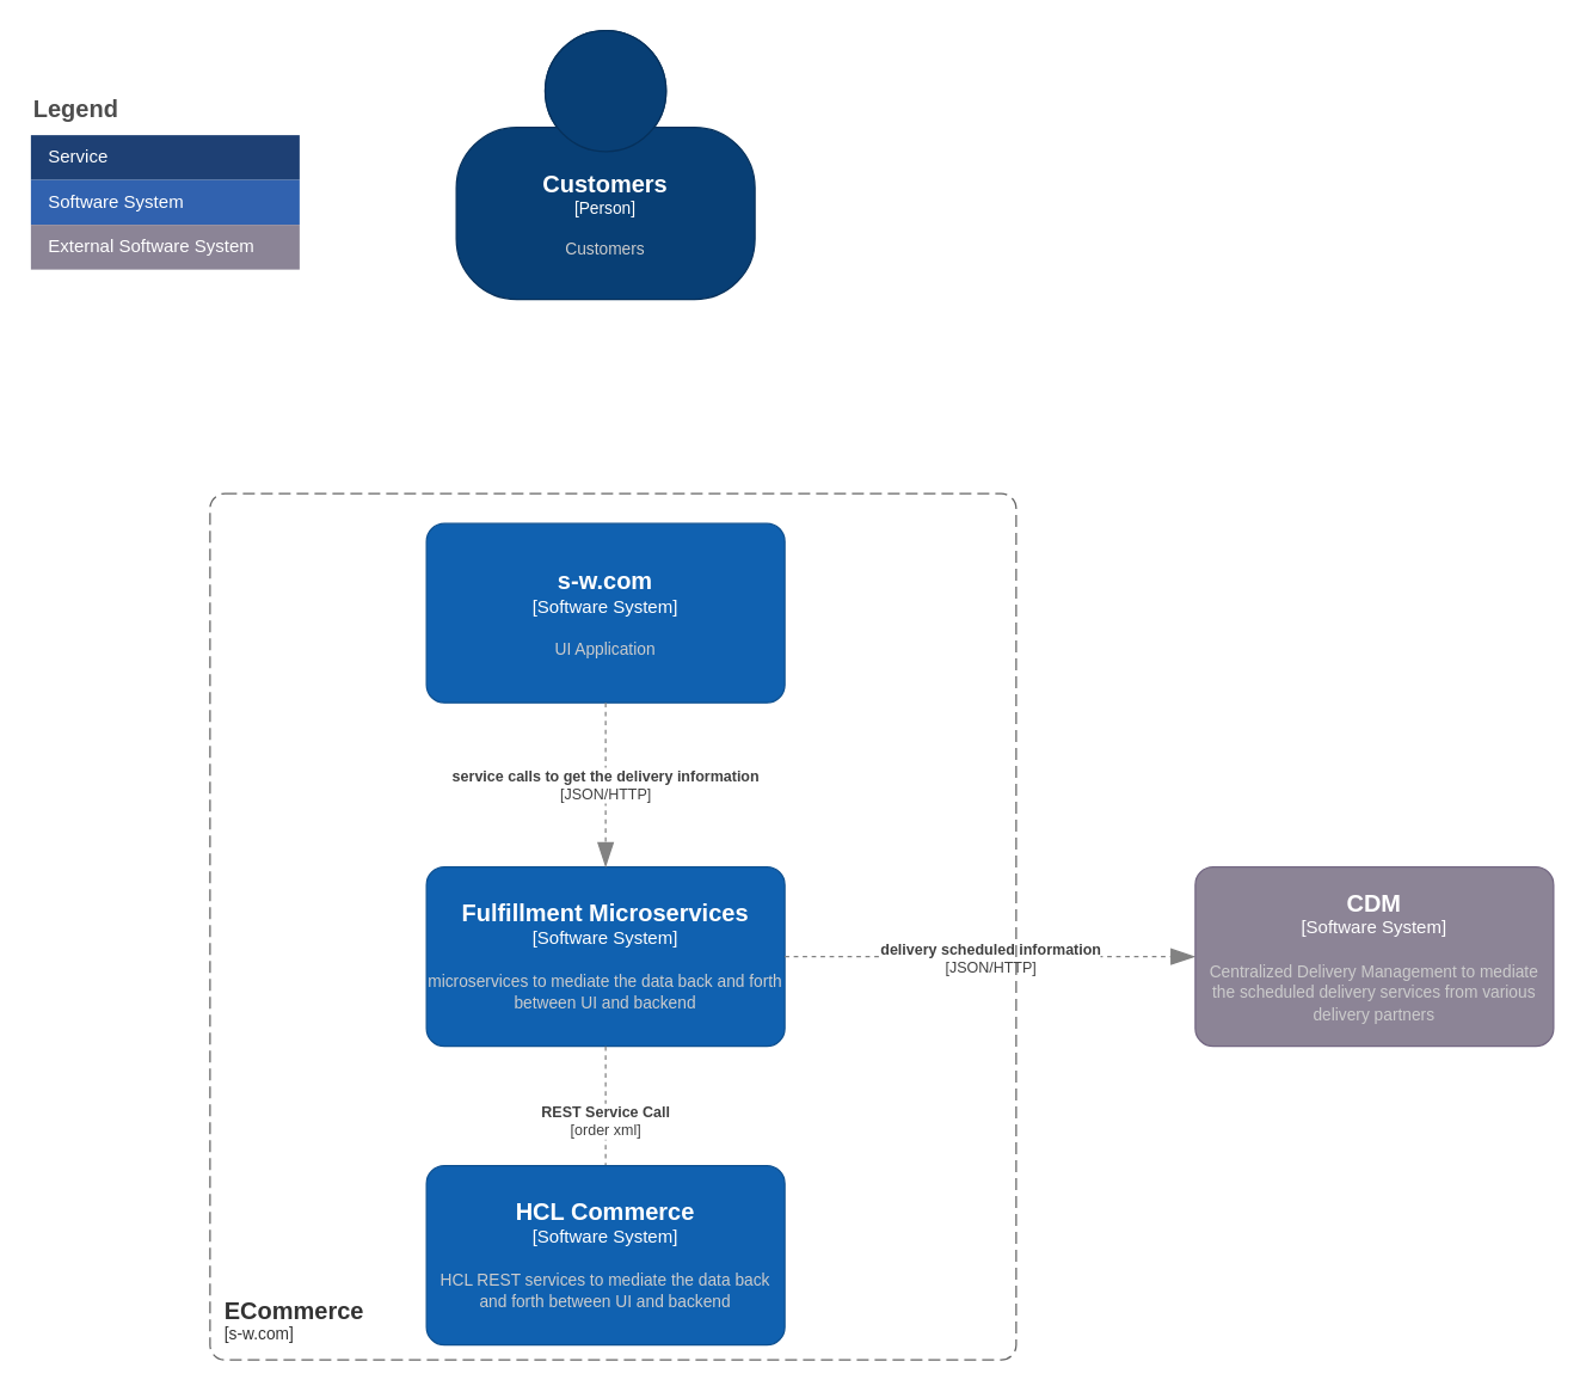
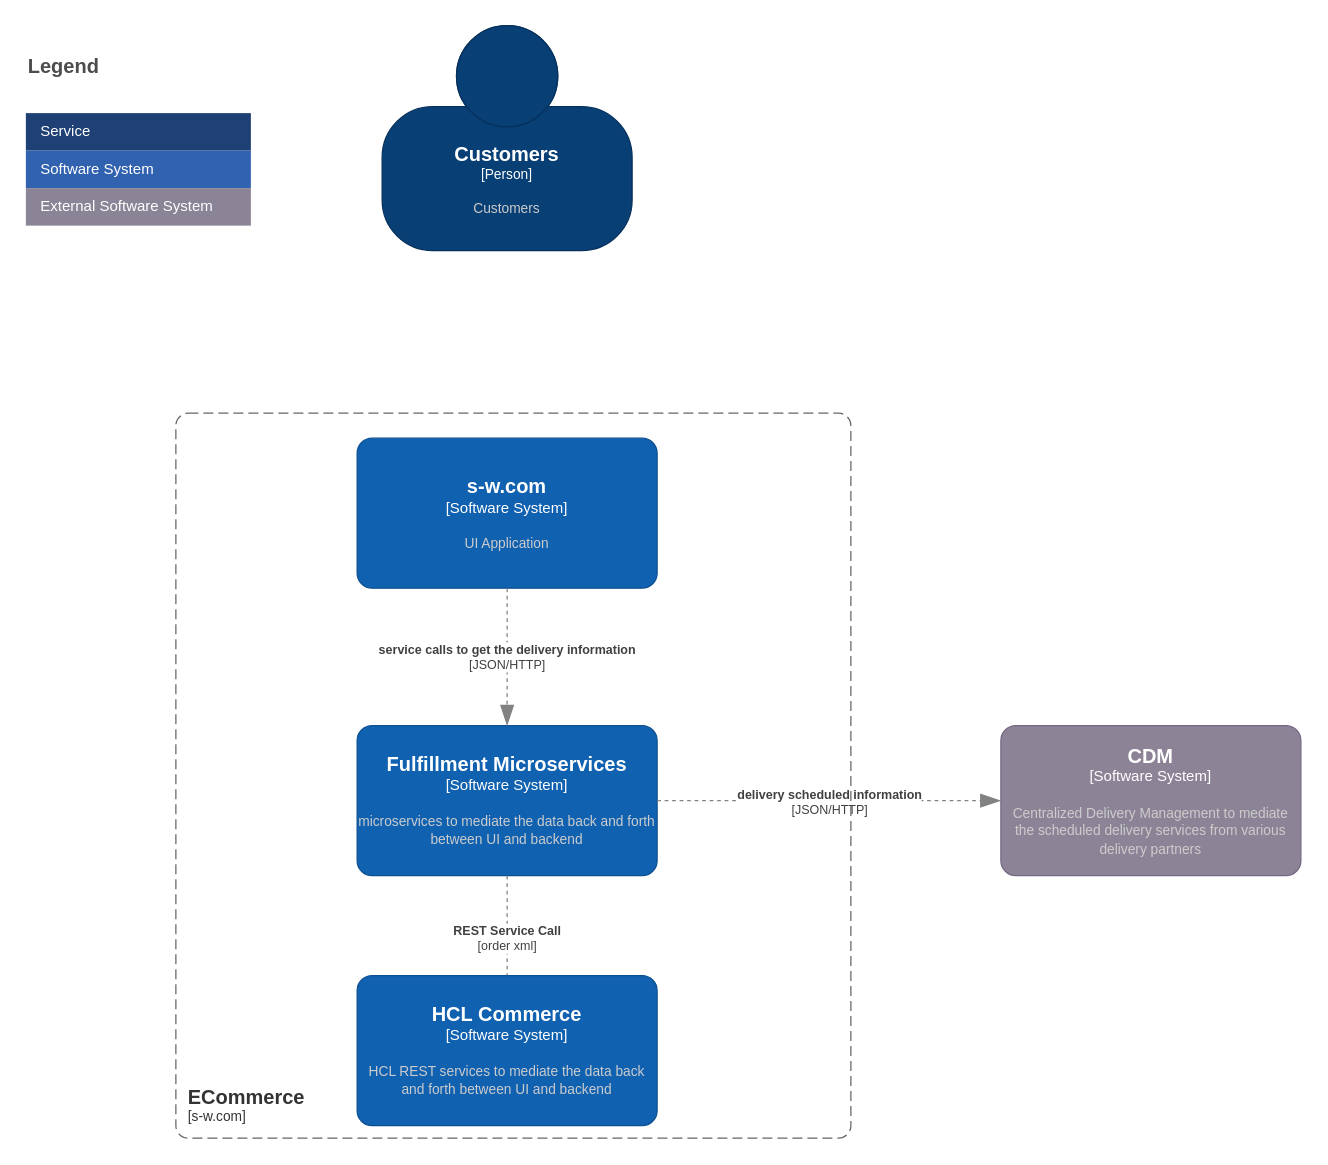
  <mxCell id="0" />
  <mxCell id="1" parent="0" />
  <mxCell id="2" value="&lt;font style=&quot;font-size: 16px&quot;&gt;&lt;b&gt;Customers&lt;/b&gt;&lt;/font&gt;&lt;div&gt;[Person]&lt;/div&gt;&lt;br&gt;&lt;div&gt;&lt;font style=&quot;font-size: 11px&quot;&gt;&lt;font color=&quot;#cccccc&quot;&gt;Customers&lt;/font&gt;&lt;/div&gt;" style="html=1;fontSize=11;dashed=0;whiteSpace=wrap;fillColor=#083F75;strokeColor=#06315C;fontColor=#ffffff;shape=mxgraph.c4.person2;align=center;metaEdit=1;points=[[0.5,0,0],[1,0.5,0],[1,0.75,0],[0.75,1,0],[0.5,1,0],[0.25,1,0],[0,0.75,0],[0,0.5,0]];resizable=0;" vertex="1" parent="1"><mxGeometry x="305" y="20" width="200" height="180" as="geometry" /></mxCell>
  <mxCell id="3" value="&lt;font style=&quot;font-size: 16px&quot;&gt;&lt;b&gt;s-w.com&lt;/b&gt;&lt;/font&gt;&lt;div&gt;[Software System]&lt;/div&gt;&lt;br&gt;&lt;div&gt;&lt;font style=&quot;font-size: 11px&quot;&gt;&lt;font color=&quot;#cccccc&quot;&gt;UI Application&lt;/font&gt;&lt;/div&gt;" style="rounded=1;whiteSpace=wrap;html=1;labelBackgroundColor=none;fillColor=#1061B0;fontColor=#ffffff;align=center;arcSize=10;strokeColor=#0D5091;metaEdit=1;resizable=0;points=[[0.25,0,0],[0.5,0,0],[0.75,0,0],[1,0.25,0],[1,0.5,0],[1,0.75,0],[0.75,1,0],[0.5,1,0],[0.25,1,0],[0,0.75,0],[0,0.5,0],[0,0.25,0]];" vertex="1" parent="1"><mxGeometry x="285" y="350" width="240" height="120" as="geometry" /></mxCell>
  <mxCell id="4" value="&lt;font style=&quot;font-size: 16px&quot;&gt;&lt;b&gt;Fulfillment Microservices&lt;/b&gt;&lt;/font&gt;&lt;div&gt;[Software System]&lt;/div&gt;&lt;br&gt;&lt;div&gt;&lt;font style=&quot;font-size: 11px&quot;&gt;&lt;font color=&quot;#cccccc&quot;&gt;microservices to mediate the data back and forth between UI and backend &lt;/font&gt;&lt;/div&gt;" style="rounded=1;whiteSpace=wrap;html=1;labelBackgroundColor=none;fillColor=#1061B0;fontColor=#ffffff;align=center;arcSize=10;strokeColor=#0D5091;metaEdit=1;resizable=0;points=[[0.25,0,0],[0.5,0,0],[0.75,0,0],[1,0.25,0],[1,0.5,0],[1,0.75,0],[0.75,1,0],[0.5,1,0],[0.25,1,0],[0,0.75,0],[0,0.5,0],[0,0.25,0]];" vertex="1" parent="1"><mxGeometry x="285" y="580" width="240" height="120" as="geometry" /></mxCell>
  <mxCell id="5" value="&lt;div style=&quot;text-align: left&quot;&gt;&lt;div style=&quot;text-align: center&quot;&gt;&lt;b&gt;service calls to get the delivery information &lt;/b&gt;&lt;/div&gt;&lt;div style=&quot;text-align: center&quot;&gt;[JSON/HTTP]&lt;/div&gt;&lt;/div&gt;" style="endArrow=blockThin;html=1;fontSize=10;fontColor=#404040;strokeWidth=1;endFill=1;strokeColor=#828282;elbow=vertical;metaEdit=1;endSize=14;startSize=14;jumpStyle=arc;jumpSize=16;rounded=0;edgeStyle=orthogonalEdgeStyle;dashed=1;" edge="1" parent="1" source="3"><mxGeometry width="240" relative="1" as="geometry"><mxPoint x="405" y="510" as="sourcePoint" /><mxPoint x="405" y="580" as="targetPoint" /></mxGeometry></mxCell>
  <mxCell id="6" value="&lt;div style=&quot;text-align: left&quot;&gt;&lt;div style=&quot;text-align: center&quot;&gt;&lt;b&gt;delivery scheduled information&lt;/b&gt;&lt;/div&gt;&lt;div style=&quot;text-align: center&quot;&gt;[JSON/HTTP]&lt;/div&gt;&lt;/div&gt;" style="endArrow=blockThin;html=1;fontSize=10;fontColor=#404040;strokeWidth=1;endFill=1;strokeColor=#828282;elbow=vertical;metaEdit=1;endSize=14;startSize=14;jumpStyle=arc;jumpSize=16;rounded=0;edgeStyle=orthogonalEdgeStyle;dashed=1;" edge="1" parent="1" source="4"><mxGeometry width="240" relative="1" as="geometry"><mxPoint x="405" y="700" as="sourcePoint" /><mxPoint x="800" y="640" as="targetPoint" /><Array as="points" /></mxGeometry></mxCell>
  <mxCell id="7" value="&lt;font style=&quot;font-size: 16px&quot;&gt;&lt;b&gt;&lt;div style=&quot;text-align: left&quot;&gt;ECommerce&lt;/div&gt;&lt;/b&gt;&lt;/font&gt;&lt;div style=&quot;text-align: left&quot;&gt;[s-w.com]&lt;/div&gt;" style="rounded=1;fontSize=11;whiteSpace=wrap;html=1;dashed=1;arcSize=20;fillColor=none;strokeColor=#666666;fontColor=#333333;labelBackgroundColor=none;align=left;verticalAlign=bottom;labelBorderColor=none;spacingTop=0;spacing=10;dashPattern=8 4;metaEdit=1;rotatable=0;perimeter=rectanglePerimeter;noLabel=0;labelPadding=0;allowArrows=0;connectable=0;expand=0;recursiveResize=0;editable=1;pointerEvents=0;absoluteArcSize=1;points=[[0.25,0,0],[0.5,0,0],[0.75,0,0],[1,0.25,0],[1,0.5,0],[1,0.75,0],[0.75,1,0],[0.5,1,0],[0.25,1,0],[0,0.75,0],[0,0.5,0],[0,0.25,0]];" vertex="1" parent="1"><mxGeometry x="140" y="330" width="540" height="580" as="geometry" /></mxCell>
  <mxCell id="8" value="&lt;div style=&quot;text-align: left&quot;&gt;&lt;div style=&quot;text-align: center&quot;&gt;&lt;b&gt;REST Service Call&lt;/b&gt;&lt;/div&gt;&lt;div style=&quot;text-align: center&quot;&gt;[order xml]&lt;/div&gt;&lt;/div&gt;" style="endArrow=blockThin;html=1;fontSize=10;fontColor=#404040;strokeWidth=1;endFill=1;strokeColor=#828282;elbow=vertical;metaEdit=1;endSize=14;startSize=14;jumpStyle=arc;jumpSize=16;rounded=0;edgeStyle=orthogonalEdgeStyle;dashed=1;entryX=0.5;entryY=0;entryDx=0;entryDy=0;entryPerimeter=0;exitX=0.5;exitY=1;exitDx=0;exitDy=0;exitPerimeter=0;" edge="1" parent="1" source="4"><mxGeometry width="240" relative="1" as="geometry"><mxPoint x="400" y="700" as="sourcePoint" /><mxPoint x="405" y="800" as="targetPoint" /></mxGeometry></mxCell>
  <mxCell id="9" value="&lt;font style=&quot;font-size: 16px&quot;&gt;&lt;b&gt;HCL Commerce&lt;/b&gt;&lt;/font&gt;&lt;div&gt;[Software System]&lt;/div&gt;&lt;br&gt;&lt;div&gt;&lt;font style=&quot;font-size: 11px&quot;&gt;&lt;font color=&quot;#cccccc&quot;&gt;HCL REST services to mediate the data back and forth between UI and backend &lt;/font&gt;&lt;/div&gt;" style="rounded=1;whiteSpace=wrap;html=1;labelBackgroundColor=none;fillColor=#1061B0;fontColor=#ffffff;align=center;arcSize=10;strokeColor=#0D5091;metaEdit=1;resizable=0;points=[[0.25,0,0],[0.5,0,0],[0.75,0,0],[1,0.25,0],[1,0.5,0],[1,0.75,0],[0.75,1,0],[0.5,1,0],[0.25,1,0],[0,0.75,0],[0,0.5,0],[0,0.25,0]];" vertex="1" parent="1"><mxGeometry x="285" y="780" width="240" height="120" as="geometry" /></mxCell>
  <mxCell id="10" value="&lt;font style=&quot;font-size: 16px&quot;&gt;&lt;b&gt;CDM&lt;/b&gt;&lt;/font&gt;&lt;div&gt;[Software System]&lt;/div&gt;&lt;br&gt;&lt;div&gt;&lt;font style=&quot;font-size: 11px&quot;&gt;&lt;font color=&quot;#cccccc&quot;&gt;Centralized Delivery Management to mediate the scheduled delivery services from various delivery partners&lt;/font&gt;&lt;/div&gt;" style="rounded=1;whiteSpace=wrap;html=1;labelBackgroundColor=none;fillColor=#8C8496;fontColor=#ffffff;align=center;arcSize=10;strokeColor=#736782;metaEdit=1;resizable=0;points=[[0.25,0,0],[0.5,0,0],[0.75,0,0],[1,0.25,0],[1,0.5,0],[1,0.75,0],[0.75,1,0],[0.5,1,0],[0.25,1,0],[0,0.75,0],[0,0.5,0],[0,0.25,0]];" vertex="1" parent="1"><mxGeometry x="800" y="580" width="240" height="120" as="geometry" /></mxCell>
- <mxCell id="11" value="Legend" style="align=left;fontSize=16;fontStyle=1;strokeColor=none;fillColor=none;fontColor=#4D4D4D;spacingTop=-8;resizable=0;" vertex="1" parent="1"><mxGeometry x="20" y="60" width="180" height="30" as="geometry" /></mxCell>
+ <mxCell id="11" value="Legend" style="align=left;fontSize=16;fontStyle=1;strokeColor=none;fillColor=none;fontColor=#4D4D4D;spacingTop=-8;resizable=0;" vertex="1" parent="1"><mxGeometry x="20" y="40" width="180" height="30" as="geometry" /></mxCell>
  <mxCell id="12" value="" style="shape=table;html=1;whiteSpace=wrap;startSize=0;container=1;collapsible=0;childLayout=tableLayout;fillColor=none;align=left;spacingLeft=10;strokeColor=none;rounded=1;arcSize=11;fontColor=#FFFFFF;resizable=0;points=[[0.25,0,0],[0.5,0,0],[0.75,0,0],[1,0.25,0],[1,0.5,0],[1,0.75,0],[0.75,1,0],[0.5,1,0],[0.25,1,0],[0,0.75,0],[0,0.5,0],[0,0.25,0]];" vertex="1" parent="1"><mxGeometry x="20" y="90" width="180" height="90" as="geometry" /></mxCell>
  <mxCell id="13" value="Service" style="shape=partialRectangle;html=1;whiteSpace=wrap;connectable=0;fillColor=#1E4074;top=0;left=0;bottom=0;right=0;overflow=hidden;pointerEvents=1;align=left;spacingLeft=10;strokeColor=none;fontColor=#FFFFFF;" vertex="1" parent="12"><mxGeometry width="180" height="30" as="geometry" /></mxCell>
  <mxCell id="14" value="Software System" style="shape=partialRectangle;html=1;whiteSpace=wrap;connectable=0;fillColor=#3162AF;top=0;left=0;bottom=0;right=0;overflow=hidden;pointerEvents=1;align=left;spacingLeft=10;fontColor=#FFFFFF;" vertex="1" parent="12"><mxGeometry y="30" width="180" height="30" as="geometry" /></mxCell>
  <mxCell id="15" value="External Software System" style="shape=partialRectangle;html=1;whiteSpace=wrap;connectable=0;fillColor=#8B8496;top=0;left=0;bottom=0;right=0;overflow=hidden;pointerEvents=1;align=left;spacingLeft=10;fontColor=#FFFFFF;" vertex="1" parent="12"><mxGeometry y="60" width="180" height="30" as="geometry" /></mxCell>
